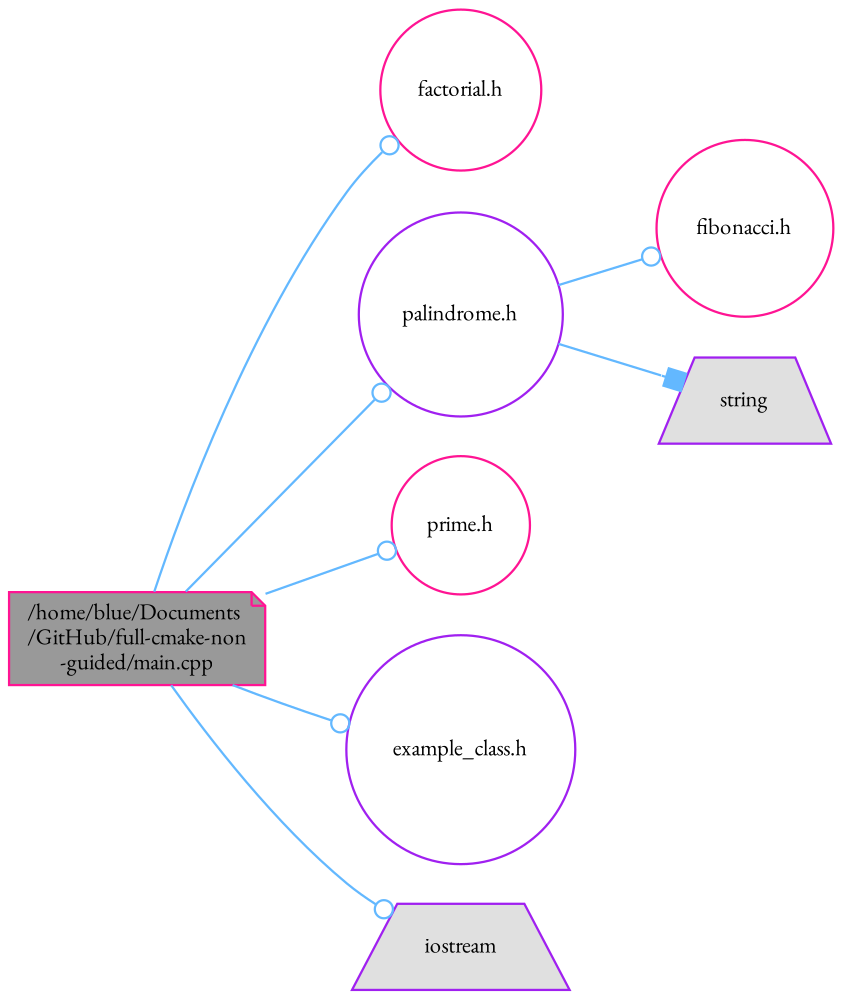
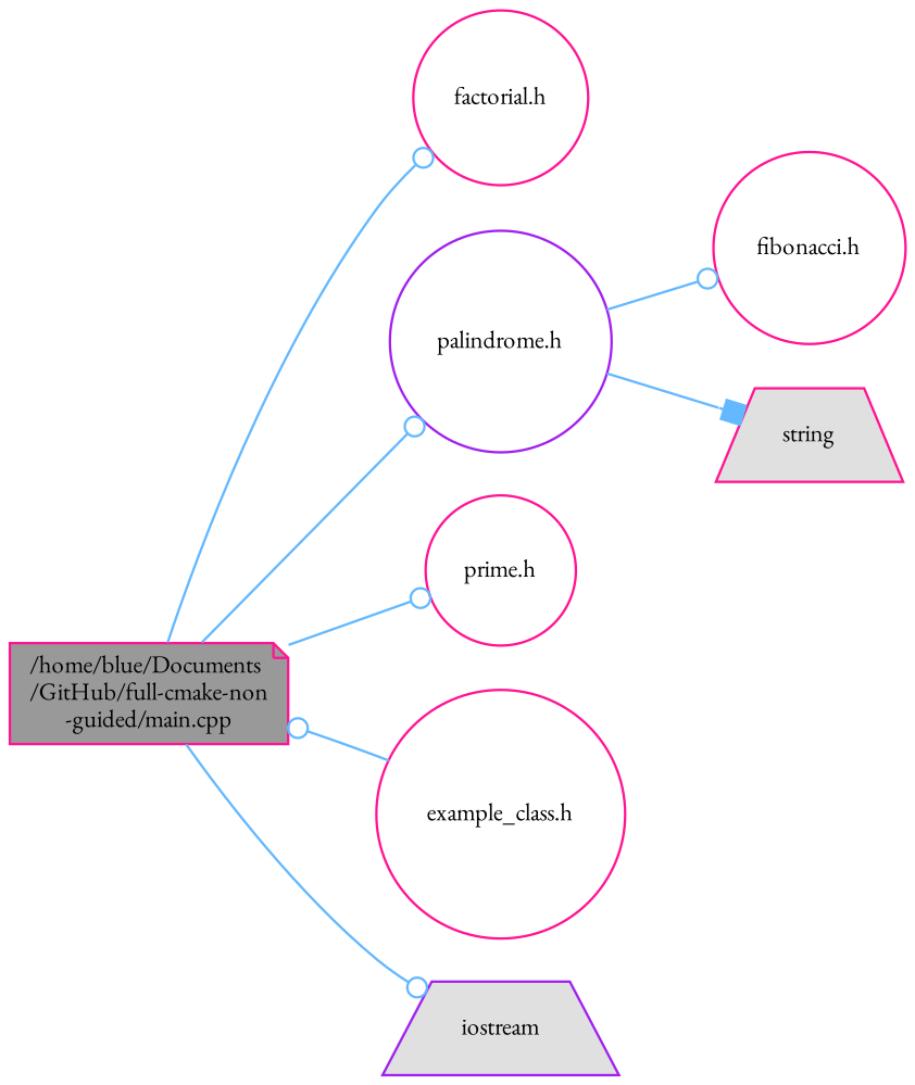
  digraph {
    fontname="EB Garamond"
    rankdir=LR
    node [color=deeppink fillcolor=white fontname="EB Garamond" fontsize=10 shape=circle style=filled]
    edge [arrowhead=odot color=steelblue1 fontname="EB Garamond" fontsize=10 labelfontname=Helvetica labelfontsize=10 style=solid]
    n1 [fillcolor=grey60 fontcolor=black height=0.2 label="/home/blue/Documents\l/GitHub/full-cmake-non\l-guided/main.cpp" shape=note width=0.4]
    n2 [height=0.2 label="factorial.h" width=0.4]
    n3 [color=purple height=0.2 label="palindrome.h" width=0.4]
    n4 [height=0.2 label="prime.h" width=0.4]
-   n5 [color=purple height=0.2 label="example_class.h" width=0.4]
+   n5 [height=0.2 label="example_class.h" width=0.4]
    n6 [color=purple fillcolor="#E0E0E0" height=0.2 label=iostream shape=trapezium width=0.4]
    n7 [height=0.2 label="fibonacci.h" width=0.4]
-   n8 [color=purple fillcolor="#E0E0E0" height=0.2 label=string shape=trapezium width=0.4]
+   n8 [fillcolor="#E0E0E0" height=0.2 label=string shape=trapezium width=0.4]
    n1 -> n2
    n1 -> n3
    n1 -> n4
-   n1 -> n5
+   n5 -> n1
    n1 -> n6
    n3 -> n7
    n3 -> n8 [arrowhead=box]
  }
